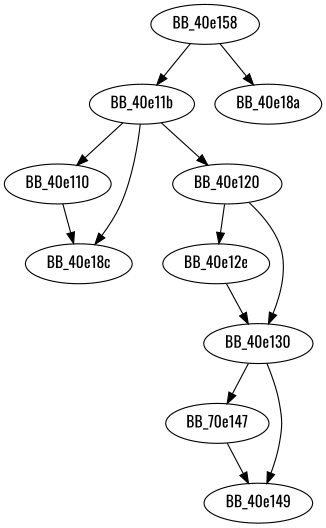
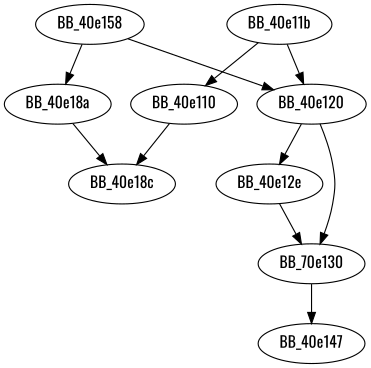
  digraph {
    fontname=Oswald
    node [fontname=Oswald]
    edge [fontname=Oswald]
    BB_40e110
    BB_40e18c
    BB_40e11b
    BB_40e120
    BB_40e12e
-   BB_40e130
-   BB_40e147 [label=BB_70e147]
-   BB_40e149
+   BB_40e130 [label=BB_70e130]
+   BB_40e147
    BB_40e158
    BB_40e18a
    BB_40e110 -> BB_40e18c
    BB_40e11b -> BB_40e110
    BB_40e11b -> BB_40e120
    BB_40e120 -> BB_40e12e
    BB_40e120 -> BB_40e130
    BB_40e12e -> BB_40e130
    BB_40e130 -> BB_40e147
-   BB_40e130 -> BB_40e149
-   BB_40e147 -> BB_40e149
-   BB_40e158 -> BB_40e11b
+   BB_40e158 -> BB_40e120
    BB_40e158 -> BB_40e18a
-   BB_40e11b -> BB_40e18c
+   BB_40e18a -> BB_40e18c
  }
